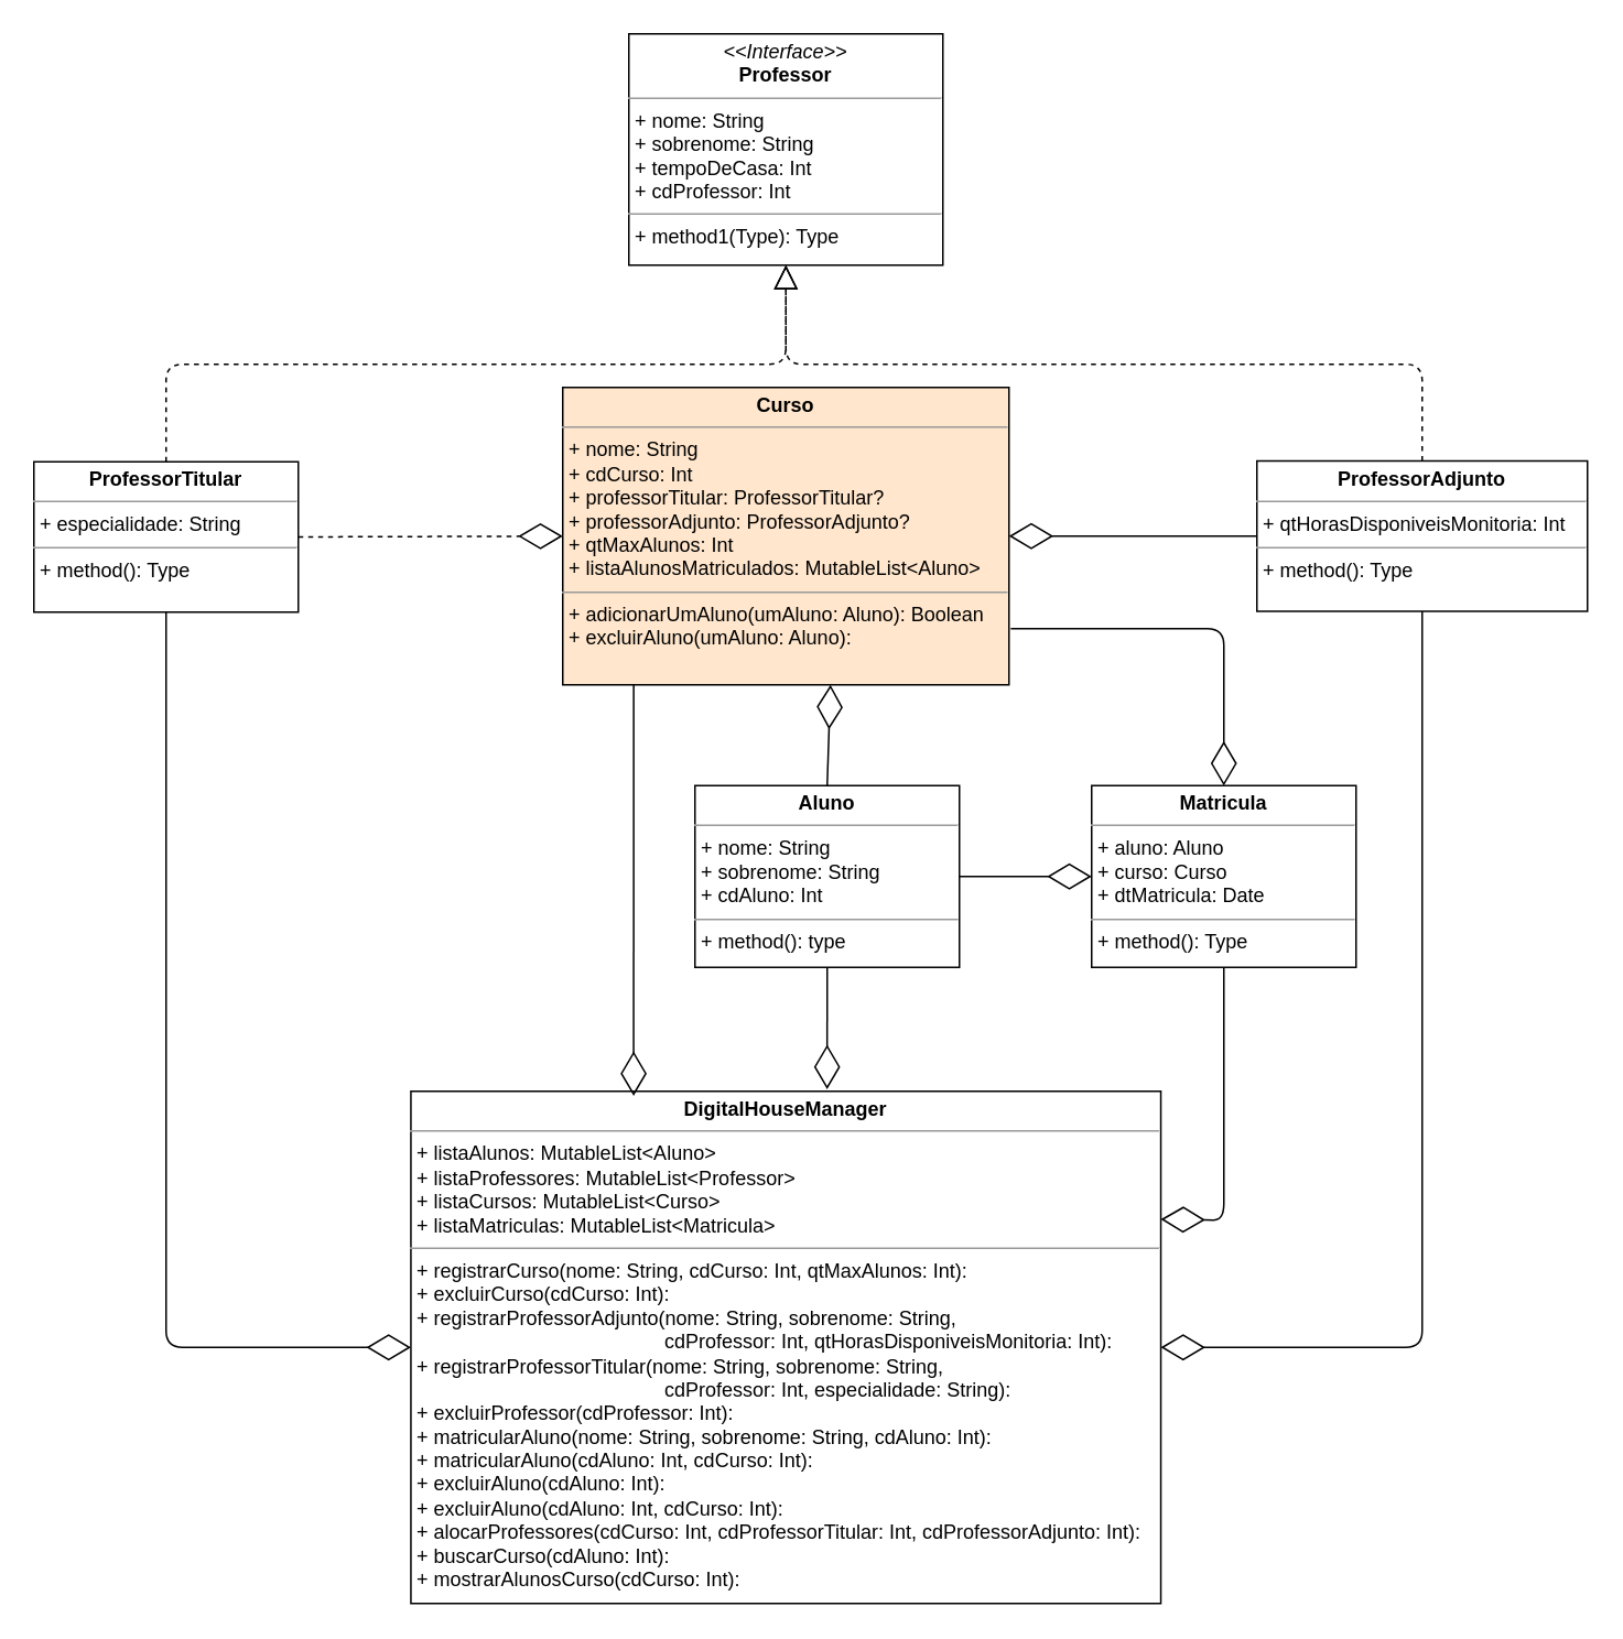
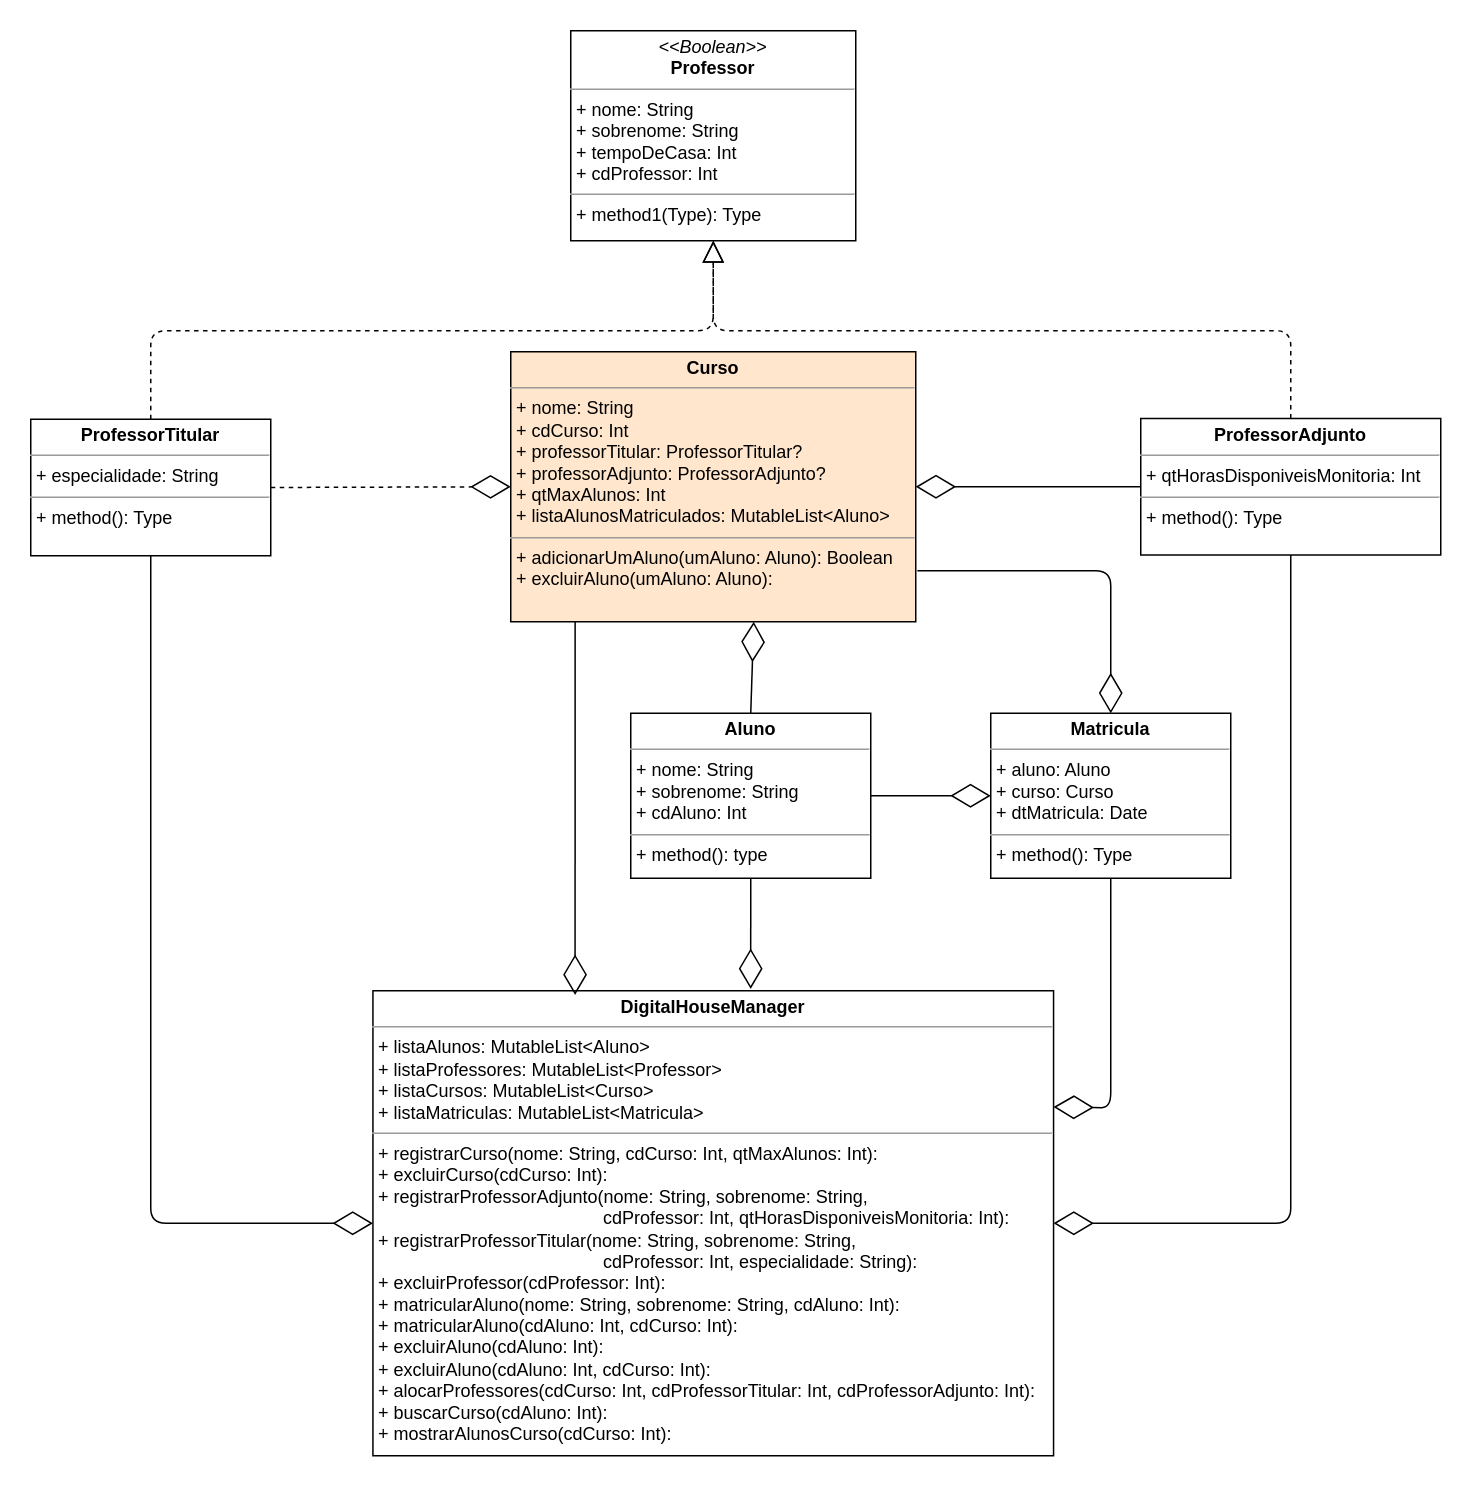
  <mxCell id="0" />
  <mxCell id="1" parent="0" />
  <mxCell id="2" value="&lt;p style=&quot;margin: 0px ; margin-top: 4px ; text-align: center&quot;&gt;&lt;b&gt;Aluno&lt;/b&gt;&lt;/p&gt;&lt;hr size=&quot;1&quot;&gt;&lt;p style=&quot;margin: 0px ; margin-left: 4px&quot;&gt;+ nome: String&lt;/p&gt;&lt;p style=&quot;margin: 0px ; margin-left: 4px&quot;&gt;+ sobrenome: String&lt;/p&gt;&lt;p style=&quot;margin: 0px ; margin-left: 4px&quot;&gt;+ cdAluno: Int&lt;/p&gt;&lt;hr size=&quot;1&quot;&gt;&lt;p style=&quot;margin: 0px ; margin-left: 4px&quot;&gt;+ method(): type&lt;/p&gt;" style="verticalAlign=top;align=left;overflow=fill;fontSize=12;fontFamily=Helvetica;html=1;" parent="1" vertex="1"><mxGeometry x="420" y="475" width="160" height="110" as="geometry" /></mxCell>
  <mxCell id="3" value="&lt;p style=&quot;margin: 0px ; margin-top: 4px ; text-align: center&quot;&gt;&lt;b&gt;Curso&lt;/b&gt;&lt;/p&gt;&lt;hr size=&quot;1&quot;&gt;&lt;p style=&quot;margin: 0px ; margin-left: 4px&quot;&gt;+ nome: String&lt;/p&gt;&lt;p style=&quot;margin: 0px ; margin-left: 4px&quot;&gt;+ cdCurso: Int&lt;/p&gt;&lt;p style=&quot;margin: 0px ; margin-left: 4px&quot;&gt;+ professorTitular: ProfessorTitular?&lt;/p&gt;&lt;p style=&quot;margin: 0px ; margin-left: 4px&quot;&gt;+ professorAdjunto: ProfessorAdjunto?&lt;/p&gt;&lt;p style=&quot;margin: 0px ; margin-left: 4px&quot;&gt;+ qtMaxAlunos: Int&lt;/p&gt;&lt;p style=&quot;margin: 0px ; margin-left: 4px&quot;&gt;+ listaAlunosMatriculados: MutableList&amp;lt;Aluno&amp;gt;&lt;/p&gt;&lt;hr size=&quot;1&quot;&gt;&lt;p style=&quot;margin: 0px ; margin-left: 4px&quot;&gt;+ adicionarUmAluno(umAluno: Aluno): Boolean&lt;/p&gt;&lt;p style=&quot;margin: 0px ; margin-left: 4px&quot;&gt;+ excluirAluno(umAluno: Aluno):&lt;/p&gt;" style="verticalAlign=top;align=left;overflow=fill;fontSize=12;fontFamily=Helvetica;html=1;fillColor=#ffe6cc;" parent="1" vertex="1"><mxGeometry x="340" y="234" width="270" height="180" as="geometry" /></mxCell>
  <mxCell id="4" value="&lt;p style=&quot;margin: 0px ; margin-top: 4px ; text-align: center&quot;&gt;&lt;b&gt;ProfessorTitular&lt;/b&gt;&lt;/p&gt;&lt;hr size=&quot;1&quot;&gt;&lt;p style=&quot;margin: 0px ; margin-left: 4px&quot;&gt;+ especialidade: String&lt;/p&gt;&lt;hr size=&quot;1&quot;&gt;&lt;p style=&quot;margin: 0px ; margin-left: 4px&quot;&gt;+ method(): Type&lt;/p&gt;" style="verticalAlign=top;align=left;overflow=fill;fontSize=12;fontFamily=Helvetica;html=1;" parent="1" vertex="1"><mxGeometry x="20" y="279" width="160" height="91" as="geometry" /></mxCell>
- <mxCell id="5" value="&lt;p style=&quot;margin: 0px ; margin-top: 4px ; text-align: center&quot;&gt;&lt;i&gt;&amp;lt;&amp;lt;Interface&amp;gt;&amp;gt;&lt;/i&gt;&lt;br&gt;&lt;b&gt;Professor&lt;/b&gt;&lt;/p&gt;&lt;hr size=&quot;1&quot;&gt;&lt;p style=&quot;margin: 0px 0px 0px 4px&quot;&gt;+ nome: String&lt;/p&gt;&lt;p style=&quot;margin: 0px 0px 0px 4px&quot;&gt;+ sobrenome: String&lt;/p&gt;&lt;p style=&quot;margin: 0px 0px 0px 4px&quot;&gt;+ tempoDeCasa: Int&lt;/p&gt;&lt;p style=&quot;margin: 0px 0px 0px 4px&quot;&gt;+ cdProfessor: Int&lt;/p&gt;&lt;hr size=&quot;1&quot;&gt;&lt;p style=&quot;margin: 0px ; margin-left: 4px&quot;&gt;+ method1(Type): Type&lt;br&gt;&lt;br&gt;&lt;/p&gt;" style="verticalAlign=top;align=left;overflow=fill;fontSize=12;fontFamily=Helvetica;html=1;" parent="1" vertex="1"><mxGeometry x="380" y="20" width="190" height="140" as="geometry" /></mxCell>
+ <mxCell id="5" value="&lt;p style=&quot;margin: 0px ; margin-top: 4px ; text-align: center&quot;&gt;&lt;i&gt;&amp;lt;&amp;lt;Boolean&amp;gt;&amp;gt;&lt;/i&gt;&lt;br&gt;&lt;b&gt;Professor&lt;/b&gt;&lt;/p&gt;&lt;hr size=&quot;1&quot;&gt;&lt;p style=&quot;margin: 0px 0px 0px 4px&quot;&gt;+ nome: String&lt;/p&gt;&lt;p style=&quot;margin: 0px 0px 0px 4px&quot;&gt;+ sobrenome: String&lt;/p&gt;&lt;p style=&quot;margin: 0px 0px 0px 4px&quot;&gt;+ tempoDeCasa: Int&lt;/p&gt;&lt;p style=&quot;margin: 0px 0px 0px 4px&quot;&gt;+ cdProfessor: Int&lt;/p&gt;&lt;hr size=&quot;1&quot;&gt;&lt;p style=&quot;margin: 0px ; margin-left: 4px&quot;&gt;+ method1(Type): Type&lt;br&gt;&lt;br&gt;&lt;/p&gt;" style="verticalAlign=top;align=left;overflow=fill;fontSize=12;fontFamily=Helvetica;html=1;" parent="1" vertex="1"><mxGeometry x="380" y="20" width="190" height="140" as="geometry" /></mxCell>
  <mxCell id="6" value="&lt;p style=&quot;margin: 0px ; margin-top: 4px ; text-align: center&quot;&gt;&lt;b&gt;ProfessorAdjunto&lt;/b&gt;&lt;/p&gt;&lt;hr size=&quot;1&quot;&gt;&lt;p style=&quot;margin: 0px ; margin-left: 4px&quot;&gt;+ qtHorasDisponiveisMonitoria: Int&lt;/p&gt;&lt;hr size=&quot;1&quot;&gt;&lt;p style=&quot;margin: 0px ; margin-left: 4px&quot;&gt;+ method(): Type&lt;/p&gt;" style="verticalAlign=top;align=left;overflow=fill;fontSize=12;fontFamily=Helvetica;html=1;" parent="1" vertex="1"><mxGeometry x="760" y="278.5" width="200" height="91" as="geometry" /></mxCell>
  <mxCell id="7" value="&lt;p style=&quot;margin: 0px ; margin-top: 4px ; text-align: center&quot;&gt;&lt;b&gt;Matricula&lt;/b&gt;&lt;/p&gt;&lt;hr size=&quot;1&quot;&gt;&lt;p style=&quot;margin: 0px ; margin-left: 4px&quot;&gt;+ aluno: Aluno&lt;/p&gt;&lt;p style=&quot;margin: 0px ; margin-left: 4px&quot;&gt;+ curso: Curso&lt;/p&gt;&lt;p style=&quot;margin: 0px ; margin-left: 4px&quot;&gt;+ dtMatricula: Date&lt;/p&gt;&lt;hr size=&quot;1&quot;&gt;&lt;p style=&quot;margin: 0px ; margin-left: 4px&quot;&gt;+ method(): Type&lt;/p&gt;" style="verticalAlign=top;align=left;overflow=fill;fontSize=12;fontFamily=Helvetica;html=1;" parent="1" vertex="1"><mxGeometry x="660" y="475" width="160" height="110" as="geometry" /></mxCell>
  <mxCell id="8" value="&lt;p style=&quot;margin: 0px ; margin-top: 4px ; text-align: center&quot;&gt;&lt;b&gt;DigitalHouseManager&lt;/b&gt;&lt;/p&gt;&lt;hr size=&quot;1&quot;&gt;&lt;p style=&quot;margin: 0px ; margin-left: 4px&quot;&gt;+ listaAlunos: MutableList&amp;lt;Aluno&amp;gt;&lt;/p&gt;&lt;p style=&quot;margin: 0px ; margin-left: 4px&quot;&gt;+ listaProfessores: MutableList&amp;lt;Professor&amp;gt;&lt;/p&gt;&lt;p style=&quot;margin: 0px ; margin-left: 4px&quot;&gt;+ listaCursos: MutableList&amp;lt;Curso&amp;gt;&lt;/p&gt;&lt;p style=&quot;margin: 0px ; margin-left: 4px&quot;&gt;+ listaMatriculas: MutableList&amp;lt;Matricula&amp;gt;&lt;/p&gt;&lt;hr size=&quot;1&quot;&gt;&lt;p style=&quot;margin: 0px ; margin-left: 4px&quot;&gt;+ registrarCurso(nome: String, cdCurso: Int, qtMaxAlunos: Int):&lt;/p&gt;&lt;p style=&quot;margin: 0px ; margin-left: 4px&quot;&gt;+ excluirCurso(cdCurso: Int):&lt;/p&gt;&lt;p style=&quot;margin: 0px ; margin-left: 4px&quot;&gt;+ registrarProfessorAdjunto(nome: String, sobrenome: String,&lt;/p&gt;&lt;p style=&quot;margin: 0px ; margin-left: 4px&quot;&gt;&amp;nbsp; &amp;nbsp; &amp;nbsp; &amp;nbsp; &amp;nbsp; &amp;nbsp; &amp;nbsp; &amp;nbsp; &amp;nbsp; &amp;nbsp; &amp;nbsp; &amp;nbsp; &amp;nbsp; &amp;nbsp; &amp;nbsp; &amp;nbsp; &amp;nbsp; &amp;nbsp; &amp;nbsp; &amp;nbsp; &amp;nbsp; &amp;nbsp; &amp;nbsp;cdProfessor: Int, qtHorasDisponiveisMonitoria: Int):&lt;/p&gt;&lt;p style=&quot;margin: 0px ; margin-left: 4px&quot;&gt;&lt;span&gt;+ registrarProfessorTitular(nome: String, sobrenome: String,&lt;/span&gt;&lt;/p&gt;&lt;p style=&quot;margin: 0px ; margin-left: 4px&quot;&gt;&lt;span&gt;&amp;nbsp; &amp;nbsp; &amp;nbsp; &amp;nbsp; &amp;nbsp; &amp;nbsp; &amp;nbsp; &amp;nbsp; &amp;nbsp; &amp;nbsp; &amp;nbsp; &amp;nbsp; &amp;nbsp; &amp;nbsp; &amp;nbsp; &amp;nbsp; &amp;nbsp; &amp;nbsp; &amp;nbsp; &amp;nbsp; &amp;nbsp; &amp;nbsp; &amp;nbsp;cdProfessor: Int, especialidade: String):&lt;/span&gt;&lt;/p&gt;&lt;p style=&quot;margin: 0px ; margin-left: 4px&quot;&gt;&lt;span&gt;+ excluirProfessor(cdProfessor: Int):&lt;/span&gt;&lt;/p&gt;&lt;p style=&quot;margin: 0px ; margin-left: 4px&quot;&gt;&lt;span&gt;+ matricularAluno(nome: String, sobrenome: String, cdAluno: Int):&lt;/span&gt;&lt;/p&gt;&lt;p style=&quot;margin: 0px ; margin-left: 4px&quot;&gt;&lt;span&gt;+ matricularAluno(cdAluno: Int, cdCurso: Int):&lt;/span&gt;&lt;/p&gt;&lt;p style=&quot;margin: 0px ; margin-left: 4px&quot;&gt;&lt;span&gt;+ excluirAluno(cdAluno: Int):&lt;/span&gt;&lt;/p&gt;&lt;p style=&quot;margin: 0px ; margin-left: 4px&quot;&gt;&lt;span&gt;+ excluirAluno(cdAluno: Int, cdCurso: Int):&lt;/span&gt;&lt;/p&gt;&lt;p style=&quot;margin: 0px ; margin-left: 4px&quot;&gt;&lt;span&gt;+ alocarProfessores(cdCurso: Int, cdProfessorTitular: Int, cdProfessorAdjunto: Int):&lt;/span&gt;&lt;/p&gt;&lt;p style=&quot;margin: 0px ; margin-left: 4px&quot;&gt;&lt;span&gt;+ buscarCurso(cdAluno: Int):&lt;/span&gt;&lt;/p&gt;&lt;p style=&quot;margin: 0px ; margin-left: 4px&quot;&gt;&lt;span&gt;+ mostrarAlunosCurso(cdCurso: Int):&lt;/span&gt;&lt;/p&gt;" style="verticalAlign=top;align=left;overflow=fill;fontSize=12;fontFamily=Helvetica;html=1;" parent="1" vertex="1"><mxGeometry x="248.12" y="660" width="453.75" height="310" as="geometry" /></mxCell>
  <mxCell id="9" value="" style="endArrow=block;dashed=1;endFill=0;endSize=12;html=1;exitX=0.5;exitY=0;exitDx=0;exitDy=0;entryX=0.5;entryY=1;entryDx=0;entryDy=0;" parent="1" source="4" target="5" edge="1"><mxGeometry width="160" relative="1" as="geometry"><mxPoint x="335" y="290" as="sourcePoint" /><mxPoint x="205" y="181" as="targetPoint" /><Array as="points"><mxPoint x="100" y="220" /><mxPoint x="205" y="220" /><mxPoint x="475" y="220" /></Array></mxGeometry></mxCell>
  <mxCell id="10" value="" style="endArrow=block;dashed=1;endFill=0;endSize=12;html=1;exitX=0.5;exitY=0;exitDx=0;exitDy=0;entryX=0.5;entryY=1;entryDx=0;entryDy=0;" parent="1" source="6" target="5" edge="1"><mxGeometry width="160" relative="1" as="geometry"><mxPoint x="335" y="290" as="sourcePoint" /><mxPoint x="205" y="180" as="targetPoint" /><Array as="points"><mxPoint x="860" y="220" /><mxPoint x="580" y="220" /><mxPoint x="475" y="220" /></Array></mxGeometry></mxCell>
  <mxCell id="11" value="" style="endArrow=diamondThin;endFill=0;endSize=24;html=1;exitX=1;exitY=0.5;exitDx=0;exitDy=0;entryX=0;entryY=0.5;entryDx=0;entryDy=0;dashed=1;" parent="1" source="4" target="3" edge="1"><mxGeometry width="160" relative="1" as="geometry"><mxPoint x="330" y="390" as="sourcePoint" /><mxPoint x="330" y="320" as="targetPoint" /><Array as="points" /></mxGeometry></mxCell>
  <mxCell id="12" value="" style="endArrow=diamondThin;endFill=0;endSize=24;html=1;entryX=1;entryY=0.5;entryDx=0;entryDy=0;exitX=0;exitY=0.5;exitDx=0;exitDy=0;" parent="1" source="6" target="3" edge="1"><mxGeometry width="160" relative="1" as="geometry"><mxPoint x="740" y="324" as="sourcePoint" /><mxPoint x="620" y="324" as="targetPoint" /></mxGeometry></mxCell>
  <mxCell id="13" value="" style="endArrow=diamondThin;endFill=0;endSize=24;html=1;exitX=1;exitY=0.5;exitDx=0;exitDy=0;entryX=0;entryY=0.5;entryDx=0;entryDy=0;" parent="1" source="2" target="7" edge="1"><mxGeometry width="160" relative="1" as="geometry"><mxPoint x="610" y="529.5" as="sourcePoint" /><mxPoint x="770" y="529.5" as="targetPoint" /></mxGeometry></mxCell>
  <mxCell id="14" value="" style="endArrow=diamondThin;endFill=0;endSize=24;html=1;exitX=0.5;exitY=0;exitDx=0;exitDy=0;entryX=0.6;entryY=1;entryDx=0;entryDy=0;entryPerimeter=0;" parent="1" source="2" target="3" edge="1"><mxGeometry width="160" relative="1" as="geometry"><mxPoint x="330" y="490" as="sourcePoint" /><mxPoint x="500" y="440" as="targetPoint" /></mxGeometry></mxCell>
  <mxCell id="15" value="" style="endArrow=diamondThin;endFill=0;endSize=24;html=1;entryX=0;entryY=0.5;entryDx=0;entryDy=0;exitX=0.5;exitY=1;exitDx=0;exitDy=0;" parent="1" source="4" target="8" edge="1"><mxGeometry width="160" relative="1" as="geometry"><mxPoint x="70" y="774.5" as="sourcePoint" /><mxPoint x="230" y="774.5" as="targetPoint" /><Array as="points"><mxPoint x="100" y="815" /></Array></mxGeometry></mxCell>
  <mxCell id="16" value="" style="endArrow=diamondThin;endFill=0;endSize=24;html=1;exitX=0.5;exitY=1;exitDx=0;exitDy=0;entryX=1;entryY=0.5;entryDx=0;entryDy=0;" parent="1" source="6" target="8" edge="1"><mxGeometry width="160" relative="1" as="geometry"><mxPoint x="750" y="774.5" as="sourcePoint" /><mxPoint x="910" y="774.5" as="targetPoint" /><Array as="points"><mxPoint x="860" y="815" /></Array></mxGeometry></mxCell>
  <mxCell id="17" value="" style="endArrow=diamondThin;endFill=0;endSize=24;html=1;entryX=0.297;entryY=0.009;entryDx=0;entryDy=0;entryPerimeter=0;exitX=0.159;exitY=1;exitDx=0;exitDy=0;exitPerimeter=0;" parent="1" source="3" target="8" edge="1"><mxGeometry width="160" relative="1" as="geometry"><mxPoint x="383" y="440" as="sourcePoint" /><mxPoint x="490" y="590" as="targetPoint" /></mxGeometry></mxCell>
  <mxCell id="18" value="" style="endArrow=diamondThin;endFill=0;endSize=24;html=1;exitX=0.5;exitY=1;exitDx=0;exitDy=0;entryX=0.555;entryY=-0.004;entryDx=0;entryDy=0;entryPerimeter=0;" parent="1" source="2" target="8" edge="1"><mxGeometry width="160" relative="1" as="geometry"><mxPoint x="330" y="590" as="sourcePoint" /><mxPoint x="540" y="640" as="targetPoint" /></mxGeometry></mxCell>
  <mxCell id="19" value="" style="endArrow=diamondThin;endFill=0;endSize=24;html=1;exitX=0.5;exitY=1;exitDx=0;exitDy=0;entryX=1;entryY=0.25;entryDx=0;entryDy=0;" parent="1" source="7" target="8" edge="1"><mxGeometry width="160" relative="1" as="geometry"><mxPoint x="610" y="700" as="sourcePoint" /><mxPoint x="770" y="700" as="targetPoint" /><Array as="points"><mxPoint x="740" y="738" /></Array></mxGeometry></mxCell>
  <mxCell id="20" value="" style="endArrow=diamondThin;endFill=0;endSize=24;html=1;entryX=0.5;entryY=0;entryDx=0;entryDy=0;exitX=1.004;exitY=0.811;exitDx=0;exitDy=0;exitPerimeter=0;" edge="1" parent="1" source="3" target="7"><mxGeometry width="160" relative="1" as="geometry"><mxPoint x="640" y="380" as="sourcePoint" /><mxPoint x="720" y="380" as="targetPoint" /><Array as="points"><mxPoint x="740" y="380" /></Array></mxGeometry></mxCell>
